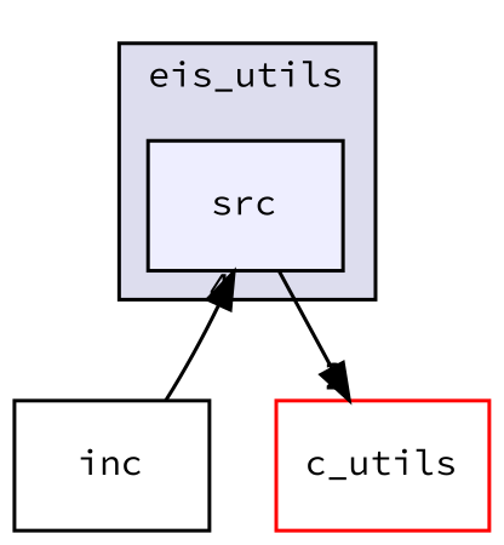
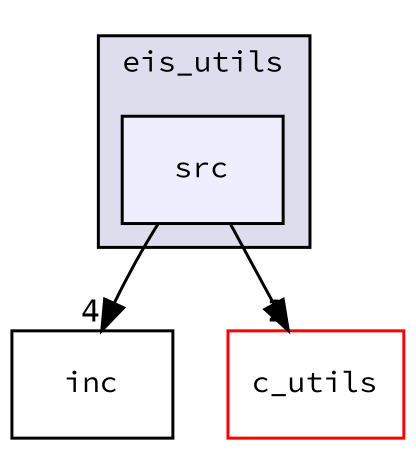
  digraph {
    compound=true
    fontname="Source Code Pro"
    node [fontname="Source Code Pro" fontsize=10 shape=box style=filled]
    edge [fontname="Source Code Pro" labeldistance=1.5 labelfontname=Helvetica labelfontsize=10]
    n1 [fillcolor="#eeeeff" label=src pencolor=black]
    n2 [label=inc style=""]
    n3 [color=red fillcolor=white label=c_utils]
    subgraph cluster_1 {
      bgcolor="#ddddee"
      fontsize=10
      label=eis_utils
      pencolor=black
      n1
    }
-   n2 -> n1 [headlabel=4]
+   n1 -> n2 [headlabel=4]
    n1 -> n3 [headlabel=2]
  }
